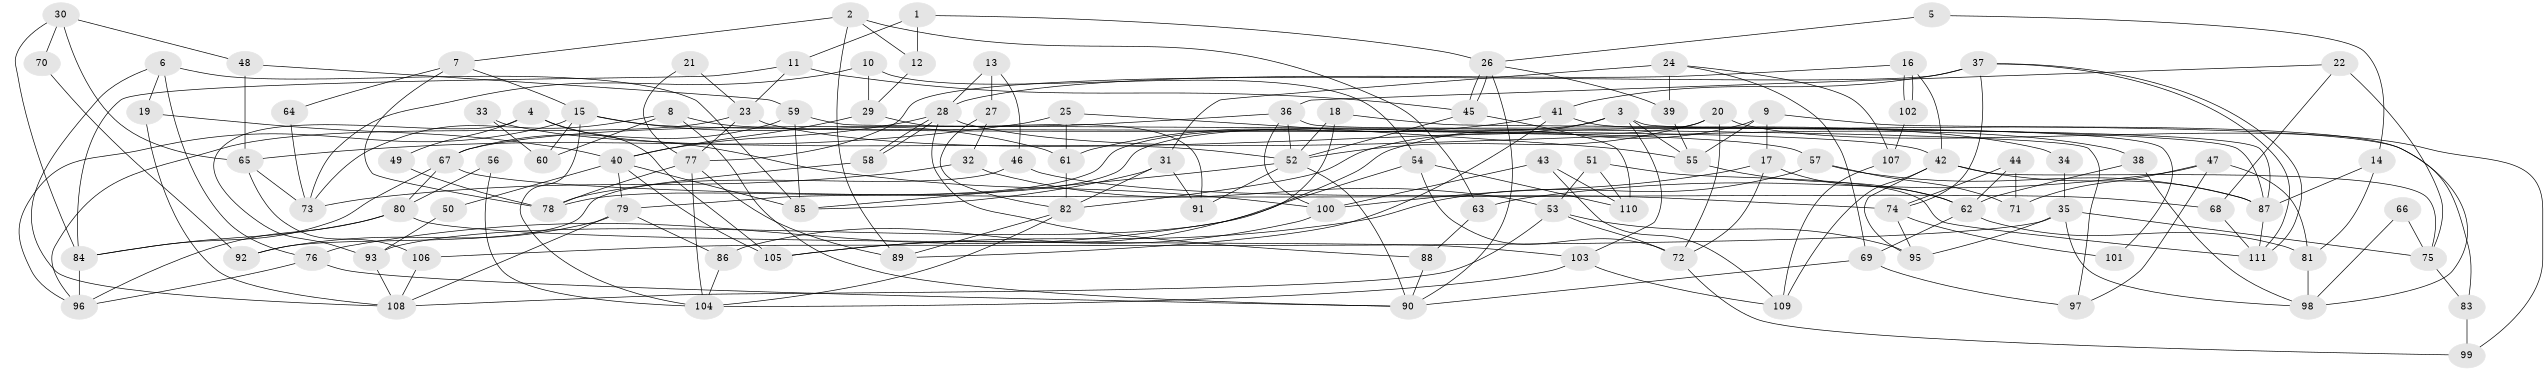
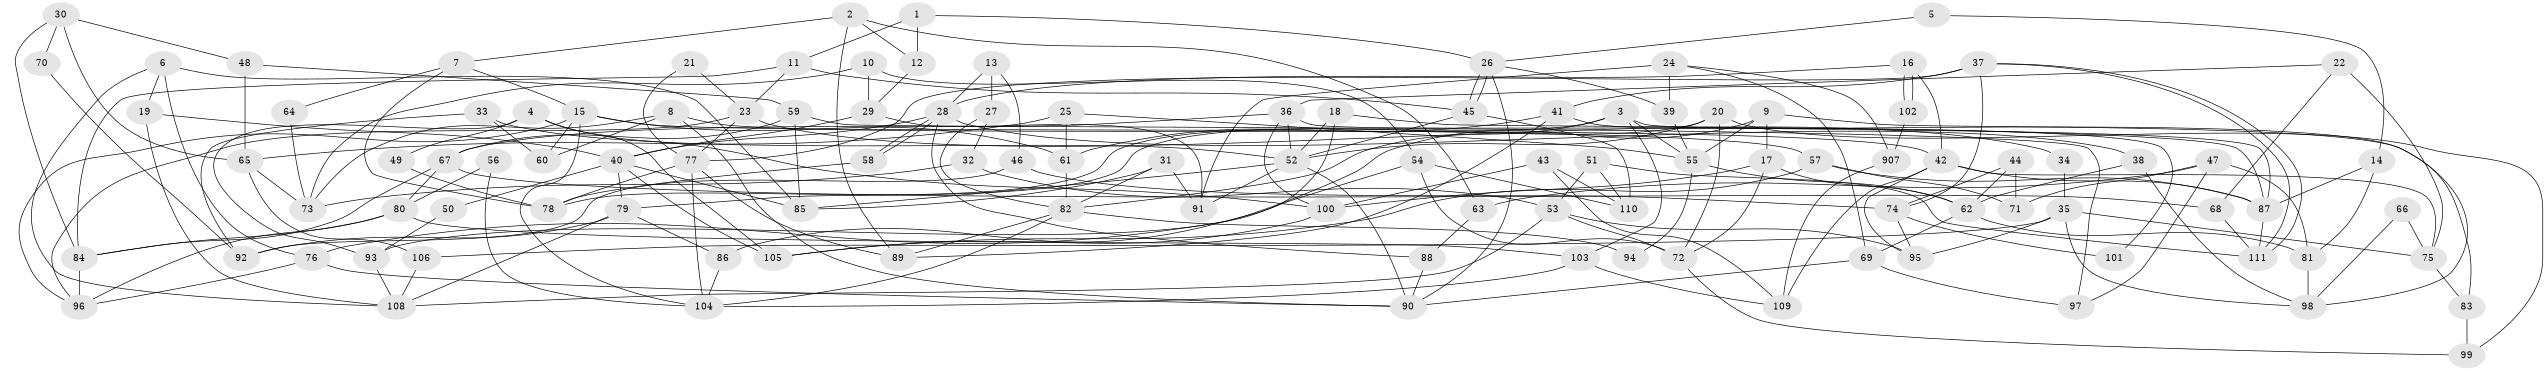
  graph {
    node [color=gray90 style=filled]
    1
    11
    12
    26
    23
    45
    84
    29
    90
    39
    2
    7
    63
    89
    78
    15
    64
    88
    3
    55
    87
    103
    82
    62
+   94
    111
    104
    109
    4
    49
    93
    100
    105
    108
    5
    14
    81
    6
    19
    76
    85
    40
    96
    60
    57
    61
    73
    8
    42
    102
-   107
+   107 [label=907]
    9
    17
    98
    72
    10
    54
    91
    110
    77
    34
    52
    13
    27
    28
    46
    32
    38
    58
    92
    74
    71
    16
    75
    95
    69
    99
    18
    86
    79
    50
    20
    21
    22
    36
    68
    67
    101
    83
    35
    24
    31
    97
    25
    65
    106
    53
    30
    48
    70
    59
    33
    80
    37
    41
    43
    44
    47
    51
    56
    66
    1 -- 11
    1 -- 12
    1 -- 26
    11 -- 23
    11 -- 45
    11 -- 84
    12 -- 29
    26 -- 45
    26 -- 45
    26 -- 90
    26 -- 39
    23 -- 96
    23 -- 77
    23 -- 34
    45 -- 110
    45 -- 52
    84 -- 96
    29 -- 40
    29 -- 91
    39 -- 55
    2 -- 12
    2 -- 7
    2 -- 63
    2 -- 89
    7 -- 78
    7 -- 15
    7 -- 64
    63 -- 88
    15 -- 104
    15 -- 96
    15 -- 60
    15 -- 57
    15 -- 61
    64 -- 73
    88 -- 90
    3 -- 78
    3 -- 55
    3 -- 87
    3 -- 103
    3 -- 82
    55 -- 62
+   55 -- 94
    87 -- 111
    103 -- 104
    103 -- 109
    82 -- 89
+   82 -- 94
    82 -- 104
    62 -- 81
    62 -- 69
    4 -- 49
    4 -- 93
    4 -- 100
    4 -- 105
    49 -- 78
    93 -- 108
    100 -- 105
    5 -- 26
    5 -- 14
    14 -- 87
    14 -- 81
    81 -- 98
    6 -- 108
    6 -- 19
    6 -- 76
    6 -- 85
    19 -- 108
    19 -- 40
    76 -- 90
    76 -- 96
    40 -- 105
    40 -- 85
    40 -- 79
    40 -- 50
    57 -- 87
    57 -- 105
    57 -- 71
    61 -- 82
    8 -- 90
    8 -- 60
    8 -- 73
    8 -- 42
    42 -- 87
    42 -- 109
    42 -- 75
    42 -- 95
    102 -- 107
    107 -- 109
    9 -- 55
    9 -- 93
    9 -- 17
    9 -- 98
    17 -- 62
    17 -- 100
    17 -- 72
    72 -- 99
    10 -- 29
    10 -- 73
    10 -- 54
    54 -- 76
    54 -- 72
    54 -- 110
    77 -- 89
    77 -- 78
    77 -- 104
    34 -- 35
    52 -- 90
    52 -- 85
    52 -- 91
    13 -- 27
    13 -- 28
    13 -- 46
    27 -- 82
    27 -- 32
    28 -- 88
    28 -- 40
    28 -- 38
    28 -- 58
    28 -- 58
    46 -- 92
    46 -- 74
    32 -- 73
    32 -- 53
    38 -- 62
    38 -- 98
    58 -- 78
    74 -- 95
    74 -- 101
    16 -- 42
    16 -- 102
    16 -- 102
    16 -- 28
    75 -- 83
    69 -- 90
    69 -- 97
    18 -- 87
    18 -- 52
    18 -- 86
    86 -- 104
    79 -- 108
    79 -- 92
    79 -- 86
    50 -- 93
    20 -- 72
    20 -- 52
    20 -- 99
    20 -- 79
    21 -- 23
    21 -- 77
    22 -- 75
    22 -- 36
    22 -- 68
    36 -- 100
    36 -- 52
    36 -- 67
    36 -- 101
    68 -- 111
    67 -- 84
    67 -- 68
    67 -- 80
    83 -- 99
    35 -- 98
    35 -- 75
    35 -- 95
    35 -- 106
    24 -- 39
    24 -- 107
    24 -- 69
-   24 -- 31
+   24 -- 91
    31 -- 82
    31 -- 85
    31 -- 91
    25 -- 55
    25 -- 61
    25 -- 65
    65 -- 73
    65 -- 106
    106 -- 108
    53 -- 108
    53 -- 72
    53 -- 95
    30 -- 84
    30 -- 65
    30 -- 48
    30 -- 70
    48 -- 65
    48 -- 59
    70 -- 92
    59 -- 85
    59 -- 67
    59 -- 97
    33 -- 60
    33 -- 52
+   33 -- 92
    80 -- 84
    80 -- 103
    80 -- 96
    37 -- 111
    37 -- 111
    37 -- 77
    37 -- 74
    37 -- 41
    41 -- 89
    41 -- 61
    41 -- 83
    43 -- 109
    43 -- 100
    43 -- 110
    44 -- 62
    44 -- 74
    44 -- 71
    47 -- 63
    47 -- 81
    47 -- 71
    47 -- 97
    51 -- 111
    51 -- 110
    51 -- 53
    56 -- 104
    56 -- 80
    66 -- 98
    66 -- 75
  }
